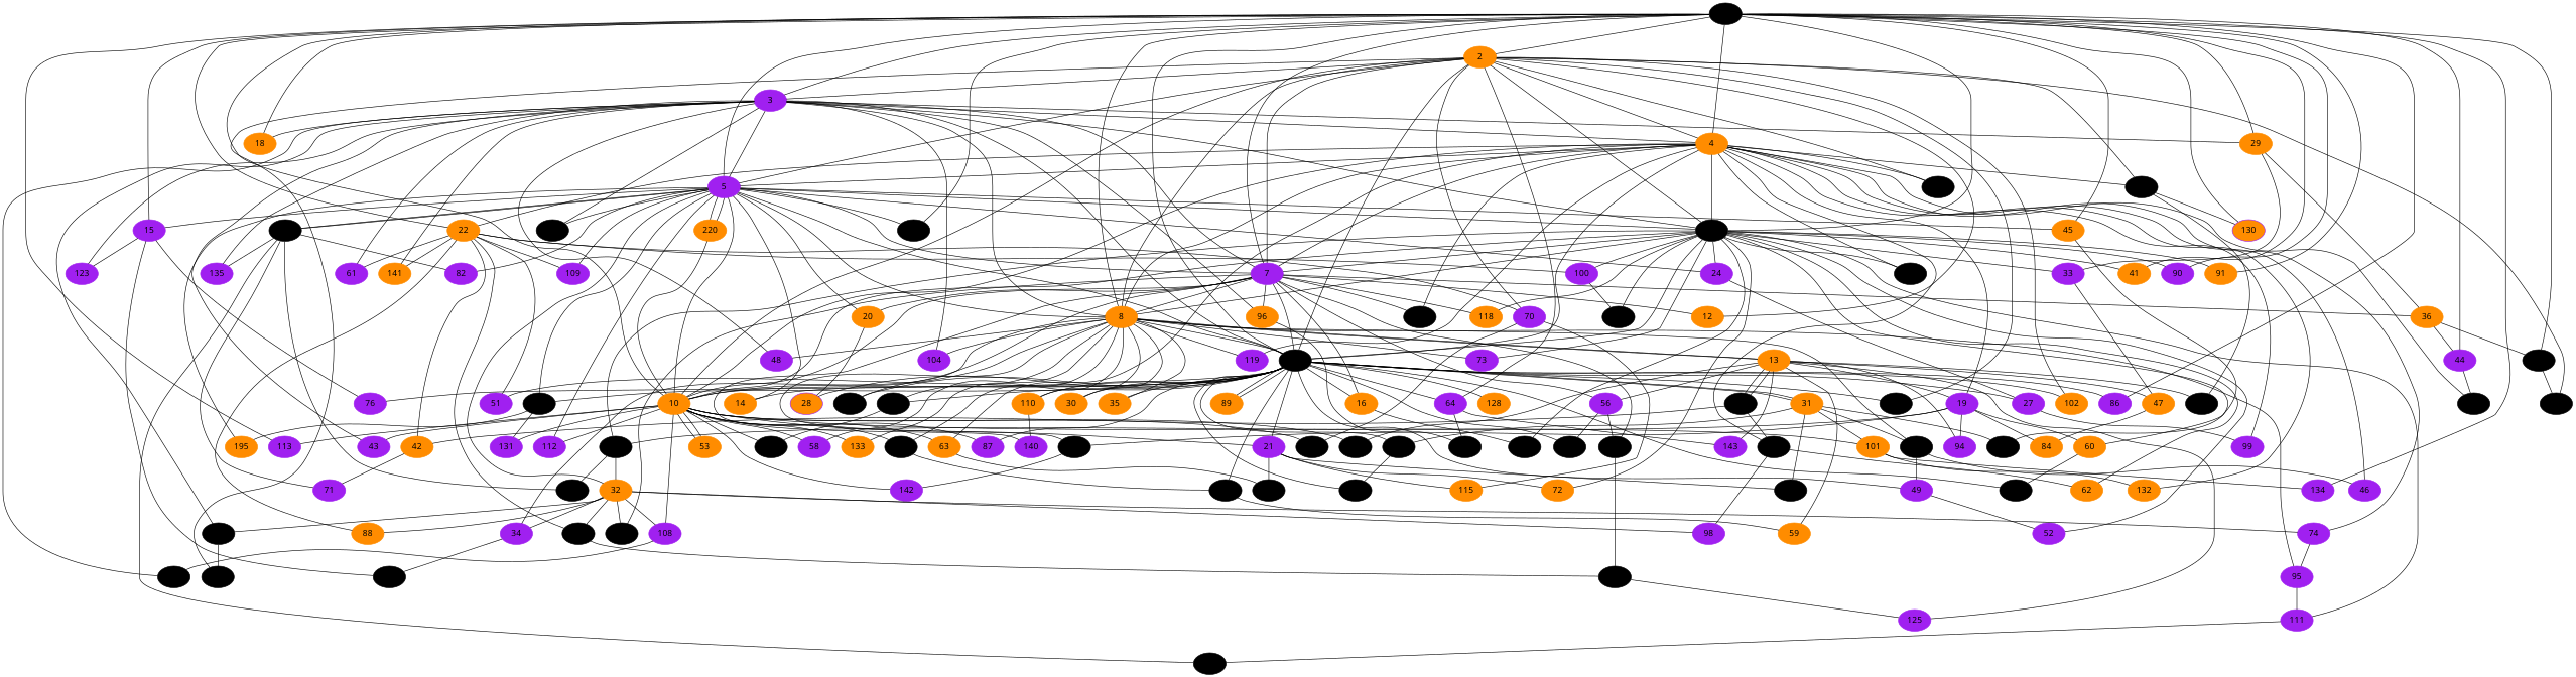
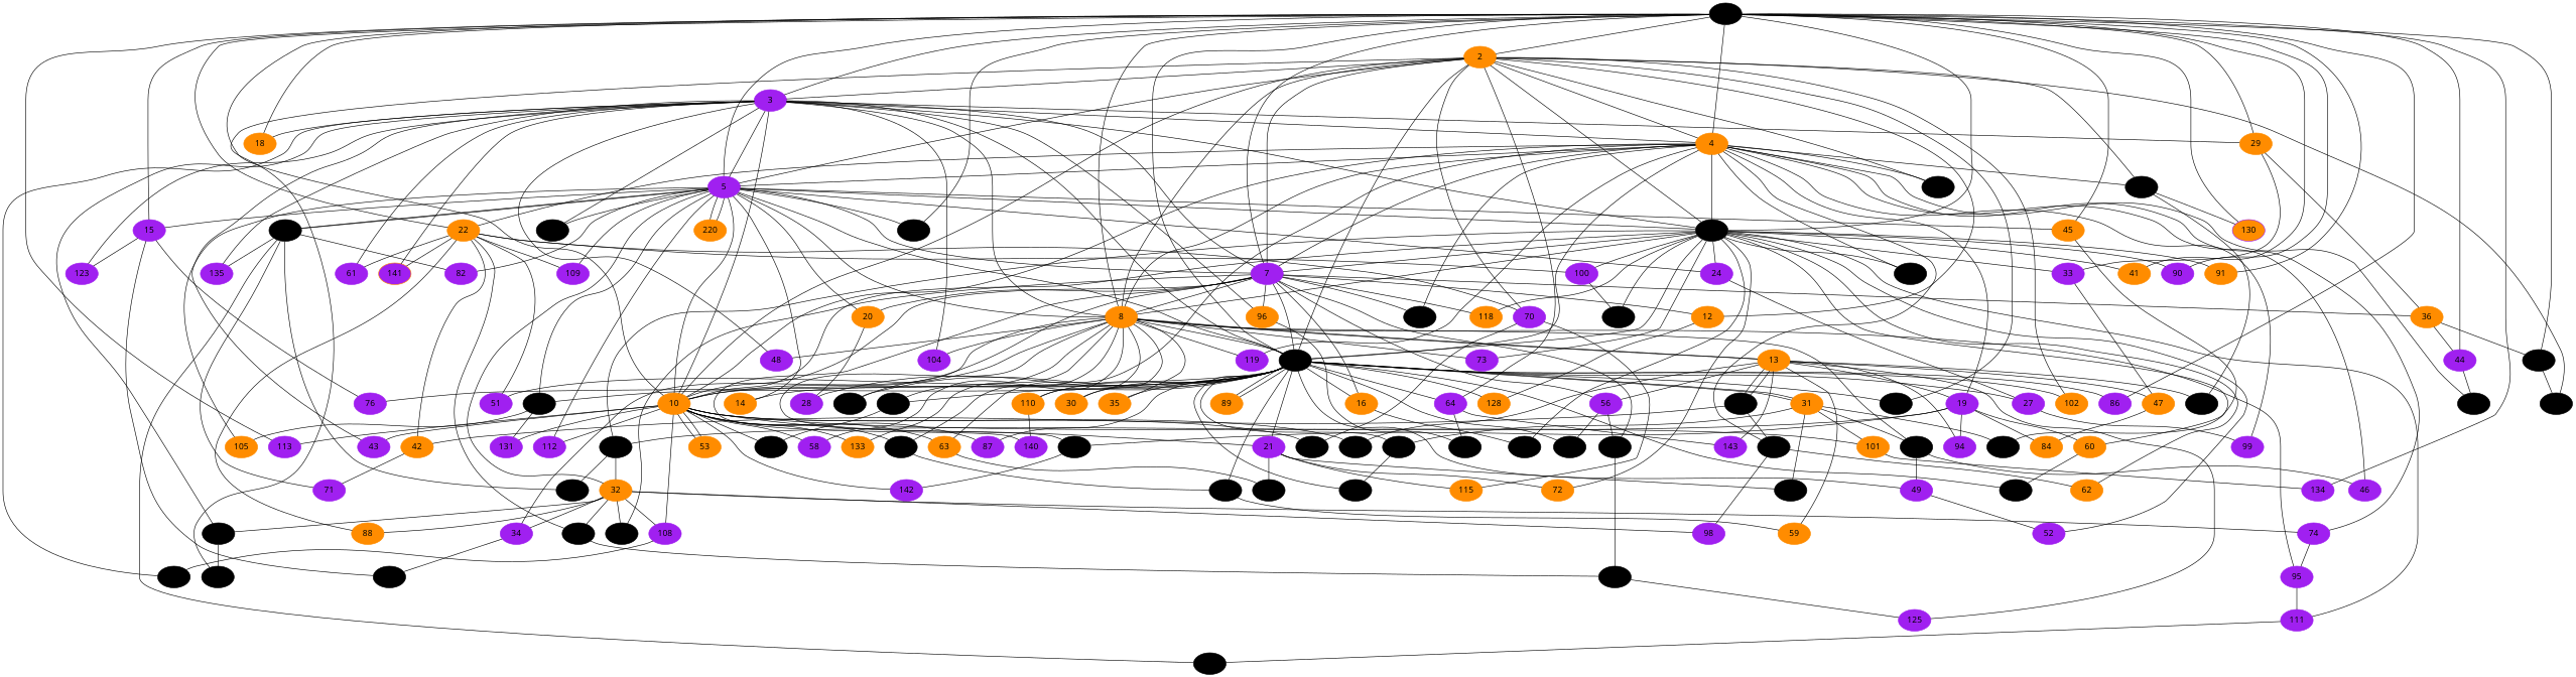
  graph {
    fontname="Noto Sans"
    node [color=purple fontname="Noto Sans" style=filled]
    edge [fontname="Noto Sans"]
    1 [color=black]
    2 [color=darkorange]
    3
    4 [color=darkorange]
    5
    6 [color=black]
    7
    8 [color=darkorange]
    9 [color=black]
    10 [color=darkorange]
    15
    18 [color=darkorange]
    22 [color=darkorange]
    25 [color=black]
    29 [color=darkorange]
    41 [color=darkorange]
    44
    45 [color=darkorange]
    65 [color=black]
    86
    90
    91 [color=darkorange]
    113
    130 [fillcolor=darkorange]
    134
    12 [color=darkorange]
    17 [color=black]
    64
    66 [color=black]
    70
    80 [color=black]
    85 [color=black]
    102 [color=darkorange]
    129 [color=black]
    43
    48
    61
    68 [color=black]
    96 [color=darkorange]
    104
    123
    127 [color=black]
    135
    138 [color=black]
-   141 [color=darkorange]
+   141 [color=darkorange fillcolor=purple]
    19
    26 [color=black]
    46
    54 [color=black]
    63 [color=darkorange]
    74
    81 [color=black]
    99
    106 [color=black]
    119
-   132 [color=darkorange]
    14 [color=darkorange]
    20 [color=darkorange]
    24
    32 [color=darkorange]
    50 [color=black]
    82
    83 [color=black]
-   105 [color=darkorange label=195]
+   105 [color=darkorange]
    109
    112
    n67 [color=darkorange label=220]
    23 [color=black]
    33
    52
    60 [color=darkorange]
    62 [color=darkorange]
    69 [color=black]
    72 [color=darkorange]
    73
    100
    111
    114 [color=black]
    118 [color=darkorange]
    16 [color=darkorange]
    36 [color=darkorange]
    40 [color=black]
    56
    67 [color=black]
    122 [color=black]
    140
    11 [color=black]
    13 [color=darkorange]
    30 [color=darkorange]
    34
    35 [color=darkorange]
    39 [color=black]
    57 [color=black]
    58
    95
    107 [color=black]
    110 [color=darkorange]
    133 [color=darkorange]
    21
    27
-   28 [fillcolor=darkorange]
+   28
    31 [color=darkorange]
    49
    51
    55 [color=black]
    76
    79 [color=black]
    87
    89 [color=darkorange]
    97 [color=black]
    103 [color=black]
    117 [color=black]
    128 [color=darkorange]
    53 [color=darkorange]
    78 [color=black]
    101 [color=darkorange]
    108
    131
    136 [color=black]
    137 [color=black]
    142
    77 [color=black]
    37 [color=black]
    42 [color=darkorange]
    88 [color=darkorange]
    75 [color=black]
    143
    139 [color=black]
    115 [color=darkorange]
    92 [color=black]
    94
    84 [color=darkorange]
    98
    93 [color=black]
    126 [color=black]
    71
    121 [color=black]
    47 [color=darkorange]
    116 [color=black]
    38 [color=black]
    59 [color=darkorange]
    125
    124 [color=black]
    1 -- 2
    1 -- 3
    1 -- 4
    1 -- 5
    1 -- 6
    1 -- 7
    1 -- 8
    1 -- 9
    1 -- 10
    1 -- 15
    1 -- 18
    1 -- 22
    1 -- 25
    1 -- 29
    1 -- 41
    1 -- 44
    1 -- 45
    1 -- 65
    1 -- 86
    1 -- 90
    1 -- 91
    1 -- 113
    1 -- 130
    1 -- 134
    2 -- 3
    2 -- 4
    2 -- 5
    2 -- 6
    2 -- 7
    2 -- 8
    2 -- 9
    2 -- 10
    2 -- 12
    2 -- 17
    2 -- 64
    2 -- 66
    2 -- 70
    2 -- 80
    2 -- 85
    2 -- 102
    2 -- 129
    3 -- 4
    3 -- 5
    3 -- 6
    3 -- 7
    3 -- 8
    3 -- 9
-   n67 -- 10
+   3 -- 10
    3 -- 18
    3 -- 29
    3 -- 43
    3 -- 48
    3 -- 61
    3 -- 68
    3 -- 96
    3 -- 104
    3 -- 123
    3 -- 127
    3 -- 135
    3 -- 138
    3 -- 141
    4 -- 5
    4 -- 6
    4 -- 7
    4 -- 8
    4 -- 9
    4 -- 10
    4 -- 22
    4 -- 80
    4 -- 85
    4 -- 19
    4 -- 26
    4 -- 46
    4 -- 54
    4 -- 63
    4 -- 74
    4 -- 81
    4 -- 99
    4 -- 106
    4 -- 119
-   4 -- 132
    5 -- 6
    5 -- 7
    5 -- 8
    5 -- 9
    5 -- 10
    5 -- 15
    5 -- 25
    5 -- 45
    5 -- 127
    5 -- 14
    5 -- 20
    5 -- 24
    5 -- 32
    5 -- 50
    5 -- 50
    5 -- 82
    5 -- 83
    5 -- 105
    5 -- 109
    5 -- 112
    5 -- n67
    5 -- n67
    6 -- 7
    6 -- 8
    6 -- 9
    6 -- 10
    6 -- 41
    6 -- 90
    6 -- 91
    6 -- 106
    6 -- 24
    6 -- 23
    6 -- 33
    6 -- 52
    6 -- 60
    6 -- 62
    6 -- 69
    6 -- 72
    6 -- 73
    6 -- 100
    6 -- 111
    6 -- 114
    6 -- 118
    7 -- 8
    7 -- 9
    7 -- 10
    7 -- 12
    7 -- 96
    7 -- 26
    7 -- 20
    7 -- 118
    7 -- 16
    7 -- 36
    7 -- 40
    7 -- 56
    7 -- 67
    7 -- 122
    7 -- 140
    8 -- 9
    8 -- 10
    8 -- 48
    8 -- 104
    8 -- 119
    8 -- 73
    8 -- 11
    8 -- 13
    8 -- 13
    8 -- 30
    8 -- 34
    8 -- 35
    8 -- 39
    8 -- 57
    8 -- 58
    8 -- 95
    8 -- 107
    8 -- 110
    8 -- 133
    9 -- 10
    9 -- 86
    9 -- 17
    9 -- 64
    9 -- 102
    9 -- 14
    9 -- 83
    9 -- 16
    9 -- 40
    9 -- 30
    9 -- 35
    9 -- 107
    9 -- 110
    9 -- 21
    9 -- 27
    9 -- 28
    9 -- 31
    9 -- 31
    9 -- 49
    9 -- 51
    9 -- 55
    9 -- 76
    9 -- 79
    9 -- 87
    9 -- 89
    9 -- 89
    9 -- 97
    9 -- 103
    9 -- 117
    9 -- 128
    10 -- 113
    10 -- 43
    10 -- 63
    10 -- 112
    10 -- 11
    10 -- 58
    10 -- 133
    10 -- 21
    10 -- 87
    10 -- 53
    10 -- 53
    10 -- 78
    10 -- 101
    10 -- 108
    10 -- 131
    10 -- 136
    10 -- 137
    10 -- 142
    15 -- 123
    15 -- 76
    15 -- 77
    22 -- 70
    22 -- 61
    22 -- 141
    22 -- 109
    22 -- 100
    22 -- 51
    22 -- 37
    22 -- 42
    22 -- 88
    29 -- 33
    29 -- 36
    44 -- 81
    45 -- 75
    65 -- 66
+   12 -- 128
    64 -- 143
    64 -- 139
    70 -- 78
    70 -- 115
    85 -- 130
    85 -- 92
    68 -- 129
    96 -- 139
    19 -- 23
    19 -- 60
    19 -- 57
    19 -- 94
    19 -- 84
    54 -- 62
    54 -- 98
    63 -- 93
    74 -- 95
    20 -- 28
    24 -- 27
    32 -- 68
    32 -- 74
    32 -- 122
    32 -- 34
    32 -- 108
    32 -- 37
    32 -- 88
    32 -- 98
    50 -- 135
    50 -- 82
    50 -- 126
    50 -- 71
    50 -- 121
    83 -- 105
    83 -- 131
    23 -- 32
    23 -- 126
    33 -- 47
    60 -- 97
    100 -- 114
    111 -- 121
    16 -- 69
    36 -- 44
    36 -- 65
    56 -- 67
    56 -- 103
    67 -- 116
    11 -- 55
    13 -- 19
    13 -- 56
    13 -- 137
    13 -- 143
    13 -- 92
    13 -- 94
    13 -- 47
    13 -- 38
    13 -- 38
    13 -- 59
    13 -- 125
    34 -- 77
    39 -- 46
    39 -- 49
    57 -- 142
    95 -- 111
    107 -- 136
    110 -- 140
    21 -- 72
    21 -- 115
    21 -- 93
    21 -- 124
    27 -- 99
    31 -- 39
    31 -- 79
    31 -- 101
    31 -- 75
    31 -- 124
    49 -- 52
    55 -- 59
    79 -- 117
    101 -- 134
-   101 -- 132
    108 -- 138
    37 -- 116
    42 -- 71
    47 -- 84
    116 -- 125
    38 -- 54
    38 -- 42
  }
